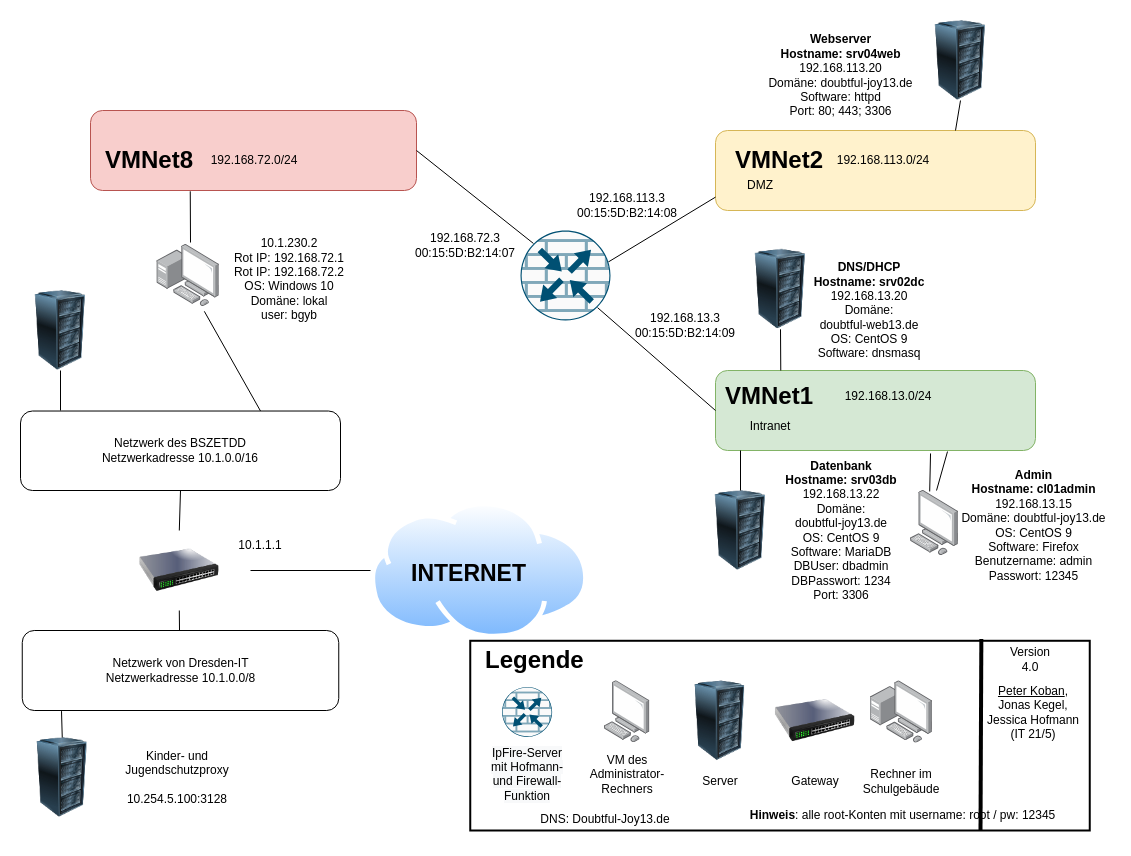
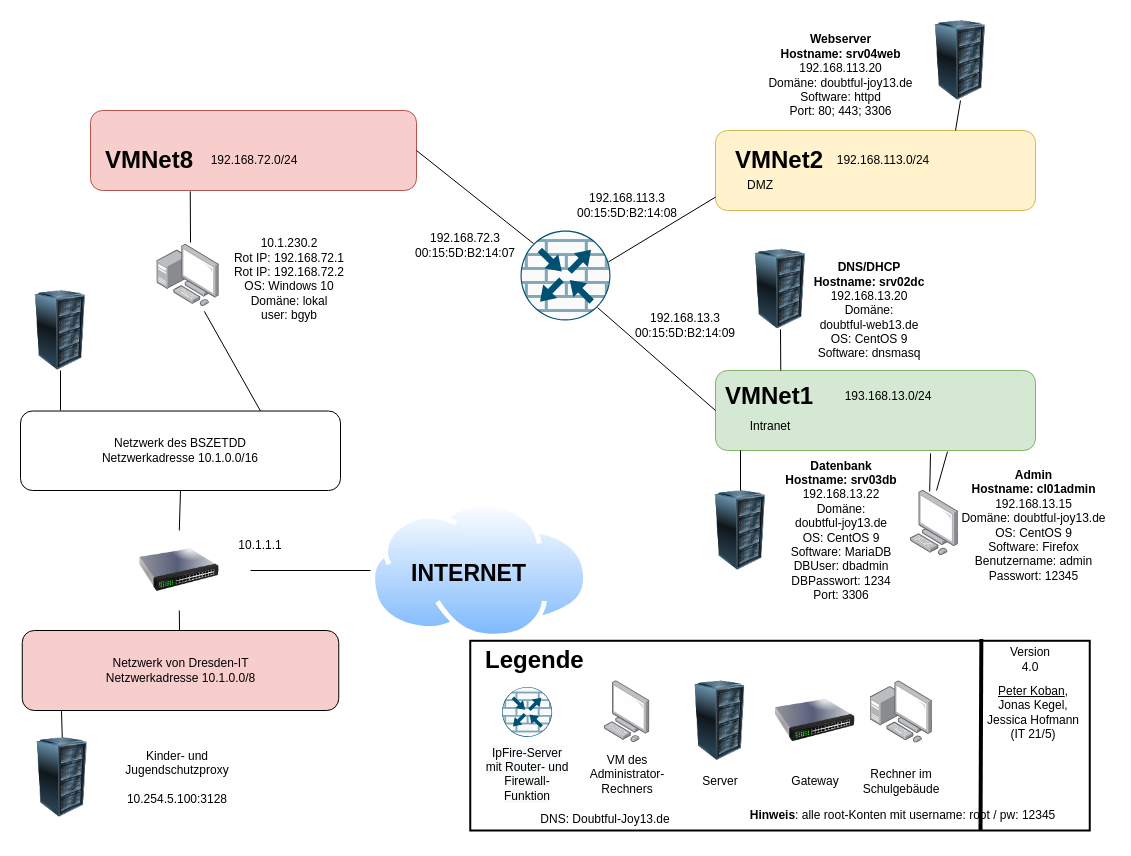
  <mxCell id="0" />
  <mxCell id="1" parent="0" />
- <mxCell id="2" value="Netzwerk von Dresden-IT&lt;br&gt;Netzwerkadresse 10.1.0.0/8" style="rounded=1;whiteSpace=wrap;html=1;" parent="1" vertex="1"><mxGeometry x="21.75" y="630" width="316.5" height="80" as="geometry" /></mxCell>
+ <mxCell id="2" value="Netzwerk von Dresden-IT&lt;br&gt;Netzwerkadresse 10.1.0.0/8" style="rounded=1;whiteSpace=wrap;html=1;fillColor=#f8cecc;" parent="1" vertex="1"><mxGeometry x="21.75" y="630" width="316.5" height="80" as="geometry" /></mxCell>
  <mxCell id="3" style="edgeStyle=none;rounded=0;orthogonalLoop=1;jettySize=auto;html=1;exitX=0.75;exitY=0;exitDx=0;exitDy=0;entryX=0.76;entryY=1.074;entryDx=0;entryDy=0;entryPerimeter=0;strokeColor=default;strokeWidth=1;fontSize=22;endArrow=none;endFill=0;" parent="1" source="4" target="25" edge="1"><mxGeometry relative="1" as="geometry" /></mxCell>
  <mxCell id="4" value="Netzwerk des BSZETDD&lt;br&gt;Netzwerkadresse 10.1.0.0/16" style="rounded=1;whiteSpace=wrap;html=1;" parent="1" vertex="1"><mxGeometry x="20" y="410.53" width="320" height="79.47" as="geometry" /></mxCell>
  <mxCell id="5" value="" style="rounded=1;whiteSpace=wrap;html=1;fillColor=#fff2cc;strokeColor=#d6b656;" parent="1" vertex="1"><mxGeometry x="715" y="130" width="320" height="80" as="geometry" /></mxCell>
  <mxCell id="6" value="" style="rounded=1;whiteSpace=wrap;html=1;fillColor=#d5e8d4;strokeColor=#82b366;" parent="1" vertex="1"><mxGeometry x="715" y="370" width="320" height="80" as="geometry" /></mxCell>
  <mxCell id="7" value="" style="rounded=1;whiteSpace=wrap;html=1;fillColor=#f8cecc;strokeColor=#b85450;" parent="1" vertex="1"><mxGeometry x="90" y="110" width="326" height="80" as="geometry" /></mxCell>
  <mxCell id="8" value="" style="endArrow=none;html=1;rounded=0;entryX=0;entryY=0.833;entryDx=0;entryDy=0;entryPerimeter=0;exitX=0.911;exitY=0.389;exitDx=0;exitDy=0;exitPerimeter=0;" parent="1" source="11" target="5" edge="1"><mxGeometry width="50" height="50" relative="1" as="geometry"><mxPoint x="600" y="334" as="sourcePoint" /><mxPoint x="640" y="280" as="targetPoint" /></mxGeometry></mxCell>
  <mxCell id="9" value="" style="endArrow=none;html=1;rounded=0;entryX=0;entryY=0.5;entryDx=0;entryDy=0;exitX=0.855;exitY=0.856;exitDx=0;exitDy=0;exitPerimeter=0;" parent="1" source="11" target="6" edge="1"><mxGeometry width="50" height="50" relative="1" as="geometry"><mxPoint x="600" y="400" as="sourcePoint" /><mxPoint x="720" y="299.94" as="targetPoint" /></mxGeometry></mxCell>
  <mxCell id="10" value="" style="endArrow=none;html=1;rounded=0;entryX=1;entryY=0.5;entryDx=0;entryDy=0;exitX=0.145;exitY=0.145;exitDx=0;exitDy=0;exitPerimeter=0;" parent="1" source="11" target="7" edge="1"><mxGeometry width="50" height="50" relative="1" as="geometry"><mxPoint x="520" y="320" as="sourcePoint" /><mxPoint x="720" y="299.94" as="targetPoint" /></mxGeometry></mxCell>
  <mxCell id="11" value="" style="sketch=0;points=[[0.5,0,0],[1,0.5,0],[0.5,1,0],[0,0.5,0],[0.145,0.145,0],[0.856,0.145,0],[0.855,0.856,0],[0.145,0.855,0]];verticalLabelPosition=bottom;html=1;verticalAlign=top;aspect=fixed;align=center;pointerEvents=1;shape=mxgraph.cisco19.rect;prIcon=router_with_firewall;fillColor=#FAFAFA;strokeColor=#005073;" parent="1" vertex="1"><mxGeometry x="520" y="230" width="90" height="90" as="geometry" /></mxCell>
  <mxCell id="12" value="" style="points=[];aspect=fixed;html=1;align=center;shadow=0;dashed=0;image;image=img/lib/allied_telesis/computer_and_terminals/Personal_Computer.svg;" parent="1" vertex="1"><mxGeometry x="910" y="490" width="48" height="65.05" as="geometry" /></mxCell>
  <mxCell id="13" value="192.168.113.0/24" style="text;html=1;strokeColor=none;fillColor=none;align=center;verticalAlign=middle;whiteSpace=wrap;rounded=0;" parent="1" vertex="1"><mxGeometry x="808" y="150" width="150" height="20" as="geometry" /></mxCell>
  <mxCell id="14" value="&lt;h1&gt;VMNet2&lt;br&gt;&lt;/h1&gt;" style="text;html=1;strokeColor=none;fillColor=none;spacing=5;spacingTop=-20;whiteSpace=wrap;overflow=hidden;rounded=0;" parent="1" vertex="1"><mxGeometry x="730" y="140" width="100" height="40" as="geometry" /></mxCell>
  <mxCell id="15" value="&lt;h1&gt;VMNet1&lt;/h1&gt;" style="text;html=1;strokeColor=none;fillColor=none;spacing=5;spacingTop=-20;whiteSpace=wrap;overflow=hidden;rounded=0;" parent="1" vertex="1"><mxGeometry x="720" y="375.53" width="100" height="40" as="geometry" /></mxCell>
  <mxCell id="16" value="&lt;h1&gt;VMNet8&lt;/h1&gt;" style="text;html=1;strokeColor=none;fillColor=none;spacing=5;spacingTop=-20;whiteSpace=wrap;overflow=hidden;rounded=0;" parent="1" vertex="1"><mxGeometry x="100" y="140" width="100" height="40" as="geometry" /></mxCell>
- <mxCell id="17" value="192.168.13.0/24" style="text;html=1;strokeColor=none;fillColor=none;align=center;verticalAlign=middle;whiteSpace=wrap;rounded=0;" parent="1" vertex="1"><mxGeometry x="818" y="380.53" width="140" height="30" as="geometry" /></mxCell>
+ <mxCell id="17" value="193.168.13.0/24" style="text;html=1;strokeColor=none;fillColor=none;align=center;verticalAlign=middle;whiteSpace=wrap;rounded=0;" parent="1" vertex="1"><mxGeometry x="818" y="380.53" width="140" height="30" as="geometry" /></mxCell>
  <mxCell id="18" value="192.168.72.0/24" style="text;html=1;strokeColor=none;fillColor=none;align=center;verticalAlign=middle;whiteSpace=wrap;rounded=0;" parent="1" vertex="1"><mxGeometry x="184.4" y="145" width="140" height="30" as="geometry" /></mxCell>
  <mxCell id="19" value="&lt;div&gt;&lt;b&gt;Admin&lt;/b&gt;&lt;/div&gt;&lt;div&gt;&lt;b&gt;Hostname: cl01admin&lt;/b&gt;&lt;/div&gt;&lt;div&gt;192.168.13.15&lt;/div&gt;&lt;div&gt;Domäne: doubtful-joy13.de&lt;/div&gt;&lt;div&gt;&lt;span&gt;OS: CentOS 9&lt;/span&gt;&lt;br&gt;&lt;/div&gt;&lt;div&gt;Software: Firefox&lt;/div&gt;&lt;div&gt;Benutzername: admin&lt;/div&gt;&lt;div&gt;Passwort: 12345&lt;/div&gt;" style="text;html=1;strokeColor=none;fillColor=none;align=center;verticalAlign=middle;whiteSpace=wrap;rounded=0;" parent="1" vertex="1"><mxGeometry x="958" y="450" width="151" height="150" as="geometry" /></mxCell>
  <mxCell id="20" value="&lt;div&gt;192.168.13.3&lt;/div&gt;&lt;div&gt;00:15:5D:B2:14:09&lt;/div&gt;" style="text;html=1;strokeColor=none;fillColor=none;align=center;verticalAlign=middle;whiteSpace=wrap;rounded=0;" parent="1" vertex="1"><mxGeometry x="640" y="310" width="90" height="30" as="geometry" /></mxCell>
  <mxCell id="21" value="&lt;div&gt;192.168.113.3&lt;/div&gt;&lt;div&gt;00:15:5D:B2:14:08&lt;br&gt;&lt;/div&gt;" style="text;html=1;strokeColor=none;fillColor=none;align=center;verticalAlign=middle;whiteSpace=wrap;rounded=0;" parent="1" vertex="1"><mxGeometry x="581.7" y="190" width="90" height="30" as="geometry" /></mxCell>
  <mxCell id="22" value="&lt;div&gt;192.168.72.3&lt;/div&gt;00:15:5D:B2:14:07" style="text;html=1;strokeColor=none;fillColor=none;align=center;verticalAlign=middle;whiteSpace=wrap;rounded=0;" parent="1" vertex="1"><mxGeometry x="420" y="230" width="90" height="30" as="geometry" /></mxCell>
  <mxCell id="23" value="" style="image;html=1;image=img/lib/clip_art/computers/Server_Rack_128x128.png" parent="1" vertex="1"><mxGeometry x="920" y="20" width="80" height="80" as="geometry" /></mxCell>
  <mxCell id="24" value="&lt;font style=&quot;font-size: 12px ; line-height: 1&quot;&gt;&lt;b&gt;Webserver&lt;br&gt;Hostname: srv04web&lt;br&gt;&lt;/b&gt;192.168.113.20&lt;br&gt;Domäne: doubtful-joy13.de&lt;br&gt;Software: httpd&lt;br&gt;Port: 80; 443; 3306&lt;/font&gt;" style="text;html=1;strokeColor=none;fillColor=none;align=center;verticalAlign=middle;whiteSpace=wrap;rounded=0;" parent="1" vertex="1"><mxGeometry x="760" y="20" width="161" height="110" as="geometry" /></mxCell>
  <mxCell id="25" value="" style="points=[];aspect=fixed;html=1;align=center;shadow=0;dashed=0;image;image=img/lib/allied_telesis/computer_and_terminals/Personal_Computer_with_Server.svg;" parent="1" vertex="1"><mxGeometry x="156.4" y="243.8" width="62.4" height="62.4" as="geometry" /></mxCell>
  <mxCell id="26" value="DMZ" style="text;html=1;strokeColor=none;fillColor=none;align=center;verticalAlign=middle;whiteSpace=wrap;rounded=0;" parent="1" vertex="1"><mxGeometry x="730" y="170" width="60" height="30" as="geometry" /></mxCell>
  <mxCell id="27" value="Intranet" style="text;html=1;strokeColor=none;fillColor=none;align=center;verticalAlign=middle;whiteSpace=wrap;rounded=0;" parent="1" vertex="1"><mxGeometry x="740" y="410.53" width="60" height="30" as="geometry" /></mxCell>
  <mxCell id="28" value="" style="image;html=1;image=img/lib/clip_art/computers/Server_Rack_128x128.png" parent="1" vertex="1"><mxGeometry x="740" y="248.8" width="80" height="80" as="geometry" /></mxCell>
  <mxCell id="29" value="&lt;b&gt;DNS/DHCP&lt;br&gt;Hostname: srv02dc&lt;br&gt;&lt;/b&gt;192.168.13.20&lt;br&gt;Domäne:&lt;br&gt;&lt;div&gt;doubtful-web13.de&lt;/div&gt;&lt;div&gt;OS: CentOS 9&lt;br&gt;&lt;/div&gt;&lt;div&gt;Software: dnsmasq&lt;/div&gt;" style="text;html=1;strokeColor=none;fillColor=none;align=center;verticalAlign=middle;whiteSpace=wrap;rounded=0;" parent="1" vertex="1"><mxGeometry x="808" y="260" width="122" height="100" as="geometry" /></mxCell>
  <mxCell id="30" value="&lt;div&gt;10.1.230.2&lt;/div&gt;&lt;div&gt;Rot IP: 192.168.72.1&lt;/div&gt;&lt;div&gt;Rot IP: 192.168.72.2&lt;/div&gt;&lt;div&gt;OS: Windows 10&lt;/div&gt;&lt;div&gt;Domäne: lokal&lt;/div&gt;&lt;div&gt;user: bgyb&lt;/div&gt;&lt;div&gt;&lt;br&gt;&lt;/div&gt;" style="text;html=1;strokeColor=none;fillColor=none;align=center;verticalAlign=middle;whiteSpace=wrap;rounded=0;" parent="1" vertex="1"><mxGeometry x="218.8" y="243.8" width="140" height="85" as="geometry" /></mxCell>
  <mxCell id="31" value="" style="endArrow=none;html=1;rounded=0;entryX=0.306;entryY=1.01;entryDx=0;entryDy=0;entryPerimeter=0;" parent="1" target="7" edge="1"><mxGeometry width="50" height="50" relative="1" as="geometry"><mxPoint x="190" y="242" as="sourcePoint" /><mxPoint x="190.2" y="424" as="targetPoint" /></mxGeometry></mxCell>
  <mxCell id="32" value="" style="image;html=1;image=img/lib/clip_art/networking/Switch_128x128.png" parent="1" vertex="1"><mxGeometry x="138.8" y="530" width="80" height="80" as="geometry" /></mxCell>
  <mxCell id="33" value="10.1.1.1" style="text;html=1;strokeColor=none;fillColor=none;align=center;verticalAlign=middle;whiteSpace=wrap;rounded=0;" parent="1" vertex="1"><mxGeometry x="230" y="530" width="60" height="30" as="geometry" /></mxCell>
  <mxCell id="34" value="" style="image;html=1;image=img/lib/clip_art/computers/Server_Rack_128x128.png" parent="1" vertex="1"><mxGeometry x="21.75" y="737" width="80" height="80" as="geometry" /></mxCell>
  <mxCell id="35" value="" style="aspect=fixed;perimeter=ellipsePerimeter;html=1;align=center;shadow=0;dashed=0;spacingTop=3;image;image=img/lib/active_directory/internet_cloud.svg;rotation=0;" parent="1" vertex="1"><mxGeometry x="370" y="501.25" width="218.26" height="137.5" as="geometry" /></mxCell>
  <mxCell id="36" value="&lt;div&gt;Kinder- und Jugendschutzproxy&lt;/div&gt;&lt;div&gt;&lt;br&gt;&lt;/div&gt;10.254.5.100:3128" style="text;html=1;strokeColor=none;fillColor=none;align=center;verticalAlign=middle;whiteSpace=wrap;rounded=0;" parent="1" vertex="1"><mxGeometry x="101.75" y="730.5" width="150" height="93" as="geometry" /></mxCell>
  <mxCell id="37" value="&lt;font size=&quot;1&quot;&gt;&lt;b style=&quot;font-size: 23px;&quot;&gt;INTERNET&lt;/b&gt;&lt;/font&gt;" style="text;html=1;strokeColor=none;fillColor=none;spacing=5;spacingTop=-20;whiteSpace=wrap;overflow=hidden;rounded=0;" parent="1" vertex="1"><mxGeometry x="406.13" y="570" width="146" height="40" as="geometry" /></mxCell>
  <mxCell id="38" value="" style="endArrow=none;html=1;rounded=0;fontSize=23;entryX=0.5;entryY=1;entryDx=0;entryDy=0;" parent="1" target="32" edge="1"><mxGeometry width="50" height="50" relative="1" as="geometry"><mxPoint x="179" y="630" as="sourcePoint" /><mxPoint x="244" y="829" as="targetPoint" /></mxGeometry></mxCell>
  <mxCell id="39" value="" style="endArrow=none;html=1;rounded=0;fontSize=23;exitX=0.5;exitY=0;exitDx=0;exitDy=0;entryX=0.5;entryY=1;entryDx=0;entryDy=0;" parent="1" source="32" target="4" edge="1"><mxGeometry width="50" height="50" relative="1" as="geometry"><mxPoint x="249.5" y="799" as="sourcePoint" /><mxPoint x="190" y="530" as="targetPoint" /></mxGeometry></mxCell>
  <mxCell id="40" value="" style="image;html=1;image=img/lib/clip_art/computers/Server_Rack_128x128.png;fontSize=23;" parent="1" vertex="1"><mxGeometry x="20" y="290" width="80" height="80" as="geometry" /></mxCell>
  <mxCell id="41" value="" style="endArrow=none;html=1;rounded=0;fontSize=12;entryX=0.5;entryY=1;entryDx=0;entryDy=0;exitX=0.75;exitY=0;exitDx=0;exitDy=0;" parent="1" source="5" target="23" edge="1"><mxGeometry width="50" height="50" relative="1" as="geometry"><mxPoint x="960" y="140" as="sourcePoint" /><mxPoint x="990" y="70" as="targetPoint" /></mxGeometry></mxCell>
  <mxCell id="42" value="" style="endArrow=none;html=1;rounded=0;fontSize=12;entryX=0.5;entryY=1;entryDx=0;entryDy=0;" parent="1" target="40" edge="1"><mxGeometry width="50" height="50" relative="1" as="geometry"><mxPoint x="60" y="410" as="sourcePoint" /><mxPoint x="40" y="480" as="targetPoint" /></mxGeometry></mxCell>
  <mxCell id="43" value="" style="endArrow=none;html=1;rounded=0;fontSize=12;entryX=0.124;entryY=1.008;entryDx=0;entryDy=0;entryPerimeter=0;exitX=0.5;exitY=0;exitDx=0;exitDy=0;" parent="1" source="34" target="2" edge="1"><mxGeometry width="50" height="50" relative="1" as="geometry"><mxPoint x="40" y="1190" as="sourcePoint" /><mxPoint x="90" y="1140" as="targetPoint" /></mxGeometry></mxCell>
  <mxCell id="44" value="" style="endArrow=none;html=1;rounded=0;fontSize=24;entryX=0;entryY=0.5;entryDx=0;entryDy=0;" parent="1" target="35" edge="1"><mxGeometry width="50" height="50" relative="1" as="geometry"><mxPoint x="250" y="570" as="sourcePoint" /><mxPoint x="760" y="1010" as="targetPoint" /></mxGeometry></mxCell>
  <mxCell id="45" value="" style="rounded=0;whiteSpace=wrap;html=1;fillColor=none;strokeWidth=2;" parent="1" vertex="1"><mxGeometry x="469.75" y="640.28" width="619.5" height="189.72" as="geometry" /></mxCell>
  <mxCell id="46" value="&lt;h1&gt;Legende&lt;/h1&gt;" style="text;html=1;strokeColor=none;fillColor=none;spacing=5;spacingTop=-20;whiteSpace=wrap;overflow=hidden;rounded=0;strokeWidth=2;" parent="1" vertex="1"><mxGeometry x="480.25" y="640.28" width="120" height="40" as="geometry" /></mxCell>
  <mxCell id="47" value="" style="sketch=0;points=[[0.5,0,0],[1,0.5,0],[0.5,1,0],[0,0.5,0],[0.145,0.145,0],[0.856,0.145,0],[0.855,0.856,0],[0.145,0.855,0]];verticalLabelPosition=bottom;html=1;verticalAlign=top;aspect=fixed;align=center;pointerEvents=1;shape=mxgraph.cisco19.rect;prIcon=router_with_firewall;fillColor=#FAFAFA;strokeColor=#005073;" parent="1" vertex="1"><mxGeometry x="501.63" y="686.48" width="50" height="50" as="geometry" /></mxCell>
  <mxCell id="48" value="" style="points=[];aspect=fixed;html=1;align=center;shadow=0;dashed=0;image;image=img/lib/allied_telesis/computer_and_terminals/Personal_Computer.svg;" parent="1" vertex="1"><mxGeometry x="603.9" y="680.28" width="45.6" height="61.8" as="geometry" /></mxCell>
  <mxCell id="49" value="" style="image;html=1;image=img/lib/clip_art/computers/Server_Rack_128x128.png" parent="1" vertex="1"><mxGeometry x="679.5" y="680.28" width="80" height="80" as="geometry" /></mxCell>
  <mxCell id="50" value="" style="image;html=1;image=img/lib/clip_art/networking/Switch_128x128.png" parent="1" vertex="1"><mxGeometry x="774.5" y="680.28" width="80" height="80" as="geometry" /></mxCell>
  <mxCell id="51" value="" style="endArrow=none;html=1;rounded=0;fontSize=12;entryX=0.5;entryY=1;entryDx=0;entryDy=0;exitX=0.204;exitY=0;exitDx=0;exitDy=0;exitPerimeter=0;" parent="1" source="6" target="28" edge="1"><mxGeometry width="50" height="50" relative="1" as="geometry"><mxPoint x="333.5" y="160" as="sourcePoint" /><mxPoint x="331.2" y="110" as="targetPoint" /></mxGeometry></mxCell>
- <mxCell id="52" value="&#10;&lt;span style=&quot;color: rgb(0, 0, 0); font-family: Helvetica; font-size: 12px; font-style: normal; font-variant-ligatures: normal; font-variant-caps: normal; font-weight: 400; letter-spacing: normal; orphans: 2; text-align: center; text-indent: 0px; text-transform: none; widows: 2; word-spacing: 0px; -webkit-text-stroke-width: 0px; background-color: rgb(248, 249, 250); text-decoration-thickness: initial; text-decoration-style: initial; text-decoration-color: initial; float: none; display: inline !important;&quot;&gt;IpFire-Server mit Hofmann- und Firewall-Funktion&lt;/span&gt;&#10;&#10;" style="text;html=1;strokeColor=none;fillColor=none;align=center;verticalAlign=middle;whiteSpace=wrap;rounded=0;strokeWidth=2;" parent="1" vertex="1"><mxGeometry x="481.63" y="751.18" width="90" height="59.1" as="geometry" /></mxCell>
+ <mxCell id="52" value="&#10;&lt;span style=&quot;color: rgb(0, 0, 0); font-family: Helvetica; font-size: 12px; font-style: normal; font-variant-ligatures: normal; font-variant-caps: normal; font-weight: 400; letter-spacing: normal; orphans: 2; text-align: center; text-indent: 0px; text-transform: none; widows: 2; word-spacing: 0px; -webkit-text-stroke-width: 0px; background-color: rgb(248, 249, 250); text-decoration-thickness: initial; text-decoration-style: initial; text-decoration-color: initial; float: none; display: inline !important;&quot;&gt;IpFire-Server mit Router- und Firewall-Funktion&lt;/span&gt;&#10;&#10;" style="text;html=1;strokeColor=none;fillColor=none;align=center;verticalAlign=middle;whiteSpace=wrap;rounded=0;strokeWidth=2;" parent="1" vertex="1"><mxGeometry x="481.63" y="751.18" width="90" height="59.1" as="geometry" /></mxCell>
  <mxCell id="53" value="VM des Administrator-Rechners" style="text;html=1;strokeColor=none;fillColor=none;align=center;verticalAlign=middle;whiteSpace=wrap;rounded=0;strokeWidth=2;" parent="1" vertex="1"><mxGeometry x="581.7" y="744.68" width="90" height="59.1" as="geometry" /></mxCell>
  <mxCell id="54" value="" style="points=[];aspect=fixed;html=1;align=center;shadow=0;dashed=0;image;image=img/lib/allied_telesis/computer_and_terminals/Personal_Computer_with_Server.svg;" parent="1" vertex="1"><mxGeometry x="869.5" y="680.28" width="62.4" height="62.4" as="geometry" /></mxCell>
  <mxCell id="55" value="Server" style="text;html=1;strokeColor=none;fillColor=none;align=center;verticalAlign=middle;whiteSpace=wrap;rounded=0;strokeWidth=2;" parent="1" vertex="1"><mxGeometry x="674.5" y="751.18" width="90" height="59.1" as="geometry" /></mxCell>
  <mxCell id="56" value="Gateway" style="text;html=1;strokeColor=none;fillColor=none;align=center;verticalAlign=middle;whiteSpace=wrap;rounded=0;strokeWidth=2;" parent="1" vertex="1"><mxGeometry x="769.5" y="751.18" width="90" height="59.1" as="geometry" /></mxCell>
  <mxCell id="57" value="Rechner im Schulgebäude" style="text;html=1;strokeColor=none;fillColor=none;align=center;verticalAlign=middle;whiteSpace=wrap;rounded=0;strokeWidth=2;" parent="1" vertex="1"><mxGeometry x="855.7" y="751.18" width="90" height="59.1" as="geometry" /></mxCell>
  <mxCell id="58" style="edgeStyle=none;rounded=0;orthogonalLoop=1;jettySize=auto;html=1;exitX=1;exitY=0.25;exitDx=0;exitDy=0;" parent="1" source="45" target="45" edge="1"><mxGeometry relative="1" as="geometry" /></mxCell>
  <mxCell id="59" value="&lt;u&gt;Peter Koban&lt;/u&gt;, Jonas Kegel, Jessica Hofmann &lt;br&gt;(IT 21/5)" style="text;html=1;strokeColor=none;fillColor=none;align=center;verticalAlign=middle;whiteSpace=wrap;rounded=0;strokeWidth=2;" parent="1" vertex="1"><mxGeometry x="982.4" y="643.78" width="102.2" height="136.5" as="geometry" /></mxCell>
  <mxCell id="60" value="" style="edgeStyle=none;orthogonalLoop=1;jettySize=auto;html=1;strokeColor=default;rounded=0;strokeWidth=1;endArrow=none;endFill=0;entryX=0.542;entryY=0;entryDx=0;entryDy=0;entryPerimeter=0;exitX=0.725;exitY=1.013;exitDx=0;exitDy=0;exitPerimeter=0;" parent="1" source="6" target="12" edge="1"><mxGeometry width="80" relative="1" as="geometry"><mxPoint x="956" y="450" as="sourcePoint" /><mxPoint x="890" y="540" as="targetPoint" /><Array as="points" /></mxGeometry></mxCell>
  <mxCell id="61" value="" style="endArrow=none;html=1;rounded=0;strokeColor=default;strokeWidth=4;fontSize=23;entryX=0.825;entryY=-0.009;entryDx=0;entryDy=0;entryPerimeter=0;" parent="1" target="45" edge="1"><mxGeometry width="50" height="50" relative="1" as="geometry"><mxPoint x="980" y="830" as="sourcePoint" /><mxPoint x="1029.5" y="686.78" as="targetPoint" /></mxGeometry></mxCell>
  <mxCell id="62" value="Version 4.0" style="text;html=1;strokeColor=none;fillColor=none;align=center;verticalAlign=middle;whiteSpace=wrap;rounded=0;" parent="1" vertex="1"><mxGeometry x="1000" y="643.78" width="60" height="30" as="geometry" /></mxCell>
  <mxCell id="63" value="DNS: Doubtful-Joy13.de" style="text;html=1;strokeColor=none;fillColor=none;align=center;verticalAlign=middle;whiteSpace=wrap;rounded=0;" parent="1" vertex="1"><mxGeometry x="469.5" y="803.78" width="270" height="30" as="geometry" /></mxCell>
  <mxCell id="64" value="" style="image;html=1;image=img/lib/clip_art/computers/Server_Rack_128x128.png" parent="1" vertex="1"><mxGeometry x="700" y="490" width="80" height="80" as="geometry" /></mxCell>
  <mxCell id="65" value="" style="endArrow=none;html=1;rounded=0;fontSize=12;exitX=0.5;exitY=0;exitDx=0;exitDy=0;" parent="1" source="64" edge="1"><mxGeometry width="50" height="50" relative="1" as="geometry"><mxPoint x="798.92" y="381.04" as="sourcePoint" /><mxPoint x="740" y="450" as="targetPoint" /></mxGeometry></mxCell>
  <mxCell id="66" value="&lt;div&gt;&lt;b&gt;Datenbank&lt;/b&gt;&lt;/div&gt;&lt;div&gt;&lt;b&gt;Hostname: srv03db&lt;/b&gt;&lt;/div&gt;192.168.13.22&lt;br&gt;Domäne:&lt;br&gt;&lt;div&gt;doubtful-joy13.de&lt;/div&gt;&lt;div&gt;OS: CentOS 9&lt;br&gt;&lt;/div&gt;&lt;div&gt;Software: MariaDB&lt;/div&gt;&lt;div&gt;DBUser: dbadmin&lt;/div&gt;&lt;div&gt;DBPasswort: 1234&lt;br&gt;&lt;/div&gt;&lt;div&gt;Port: 3306&lt;/div&gt;" style="text;html=1;strokeColor=none;fillColor=none;align=center;verticalAlign=middle;whiteSpace=wrap;rounded=0;" parent="1" vertex="1"><mxGeometry x="779.5" y="455" width="122" height="150" as="geometry" /></mxCell>
  <mxCell id="67" value="&lt;b&gt;Hinweis&lt;/b&gt;: alle root-Konten mit username: root / pw: 12345" style="text;html=1;strokeColor=none;fillColor=none;align=center;verticalAlign=middle;whiteSpace=wrap;rounded=0;" vertex="1" parent="1"><mxGeometry x="720" y="800" width="364.6" height="30" as="geometry" /></mxCell>
  <mxCell id="68" value="" style="endArrow=none;html=1;rounded=0;fontSize=12;exitX=0.4;exitY=0.015;exitDx=0;exitDy=0;exitPerimeter=0;entryX=0.672;entryY=1.037;entryDx=0;entryDy=0;entryPerimeter=0;" edge="1" parent="1" source="12" target="6"><mxGeometry width="50" height="50" relative="1" as="geometry"><mxPoint x="940" y="490" as="sourcePoint" /><mxPoint x="941" y="450" as="targetPoint" /></mxGeometry></mxCell>
